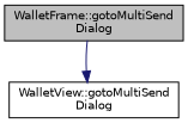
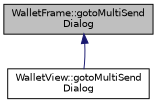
  digraph {
    rankdir=TB
    node [color=black fontname=Helvetica fontsize=10 shape=record style=filled]
    n1 [fillcolor=grey75 fontcolor=black height=0.2 label="WalletFrame::gotoMultiSend\lDialog" width=0.4]
    n2 [fillcolor=white height=0.2 label="WalletView::gotoMultiSend\lDialog" width=0.4]
-   n1 -> n2 [color=midnightblue fontname=Helvetica fontsize=10 labelfontname=Helvetica labelfontsize=10 style=solid]
+   n2 -> n1 [color=midnightblue fontname=Helvetica fontsize=10 labelfontname=Helvetica labelfontsize=10 style=solid]
  }
